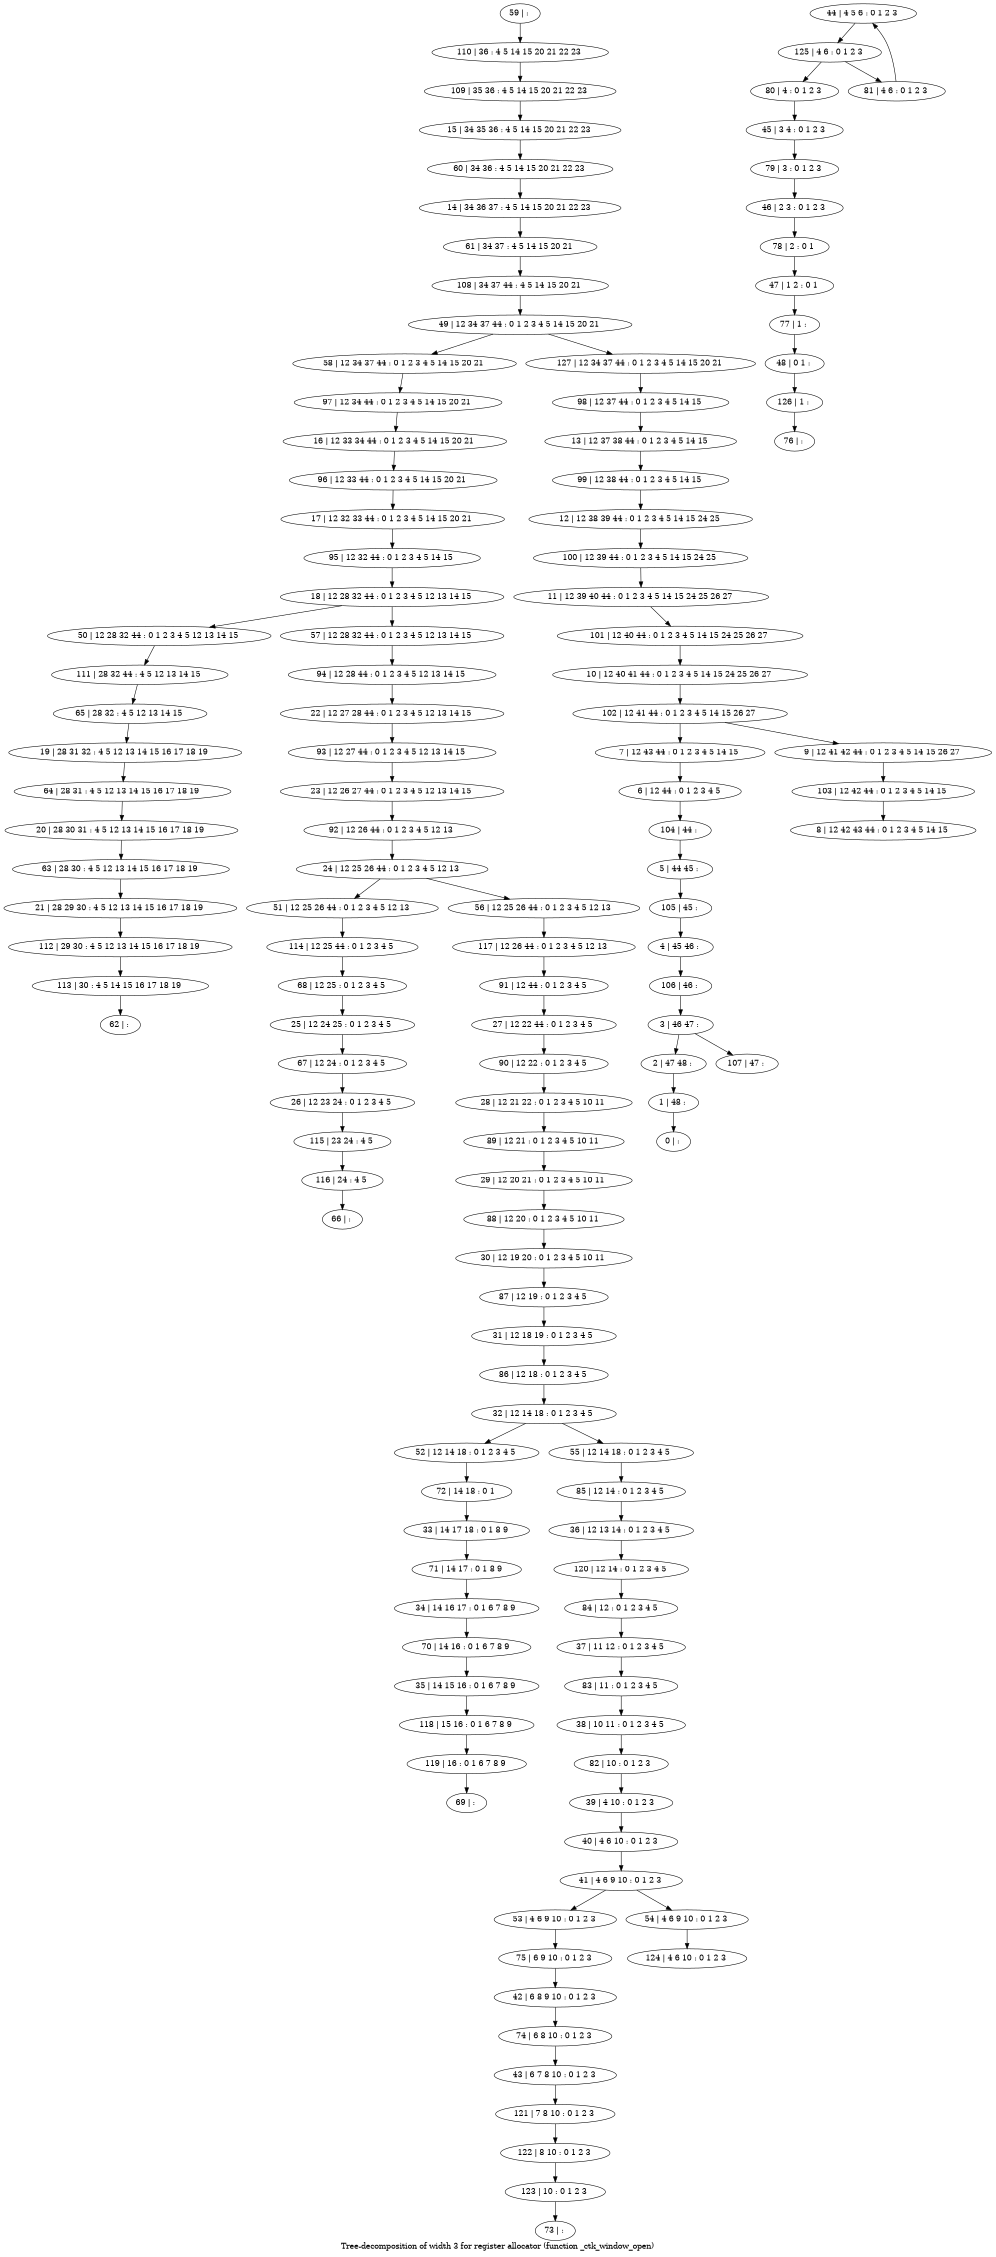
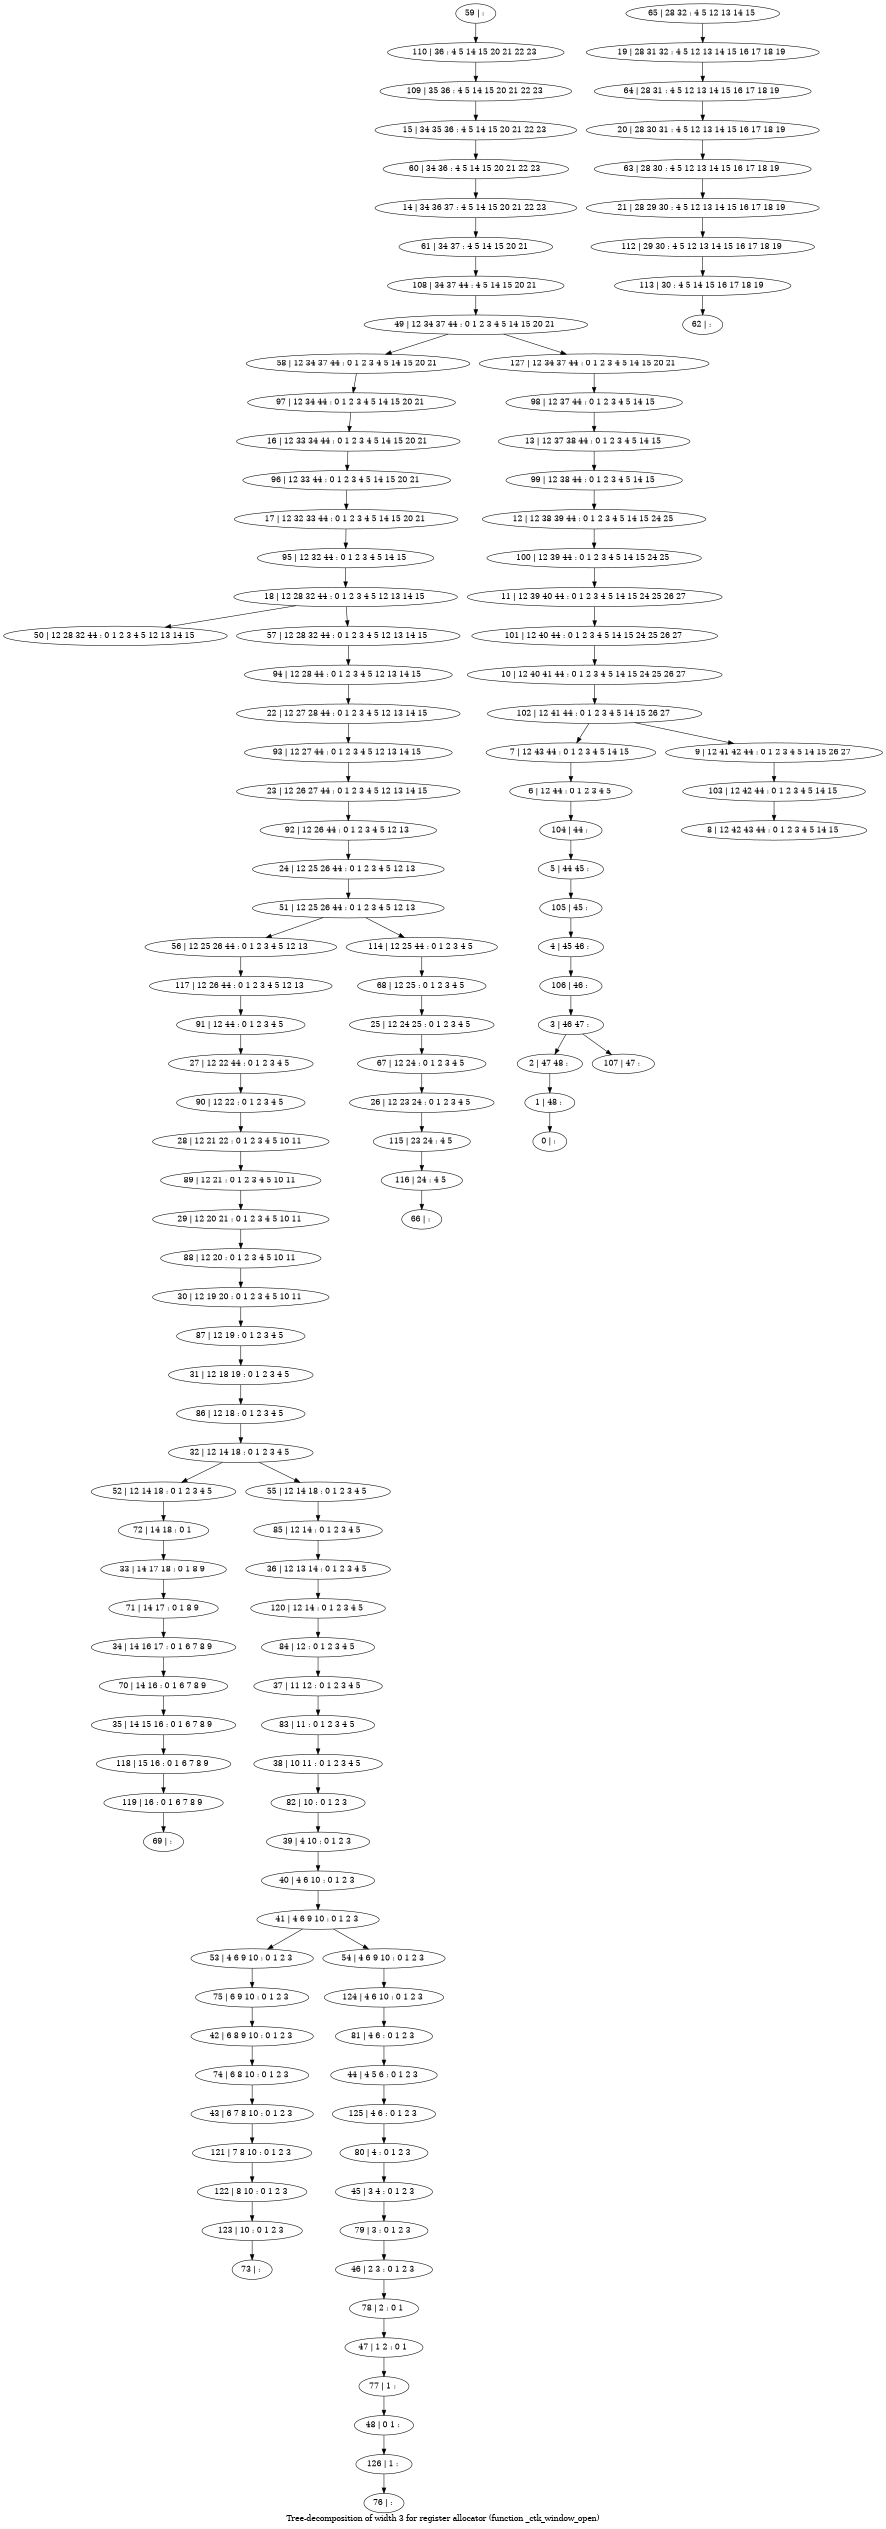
  digraph {
    label="Tree-decomposition of width 3 for register allocator (function _ctk_window_open)"
    n1 [label="0 | : "]
    n2 [label="1 | 48 : "]
    n3 [label="2 | 47 48 : "]
    n4 [label="3 | 46 47 : "]
    n5 [label="107 | 47 : "]
    n6 [label="4 | 45 46 : "]
    n7 [label="106 | 46 : "]
    n8 [label="5 | 44 45 : "]
    n9 [label="105 | 45 : "]
    n10 [label="6 | 12 44 : 0 1 2 3 4 5 "]
    n11 [label="104 | 44 : "]
    n12 [label="7 | 12 43 44 : 0 1 2 3 4 5 14 15 "]
    n13 [label="8 | 12 42 43 44 : 0 1 2 3 4 5 14 15 "]
    n14 [label="9 | 12 41 42 44 : 0 1 2 3 4 5 14 15 26 27 "]
    n15 [label="103 | 12 42 44 : 0 1 2 3 4 5 14 15 "]
    n16 [label="10 | 12 40 41 44 : 0 1 2 3 4 5 14 15 24 25 26 27 "]
    n17 [label="102 | 12 41 44 : 0 1 2 3 4 5 14 15 26 27 "]
    n18 [label="11 | 12 39 40 44 : 0 1 2 3 4 5 14 15 24 25 26 27 "]
    n19 [label="101 | 12 40 44 : 0 1 2 3 4 5 14 15 24 25 26 27 "]
    n20 [label="12 | 12 38 39 44 : 0 1 2 3 4 5 14 15 24 25 "]
    n21 [label="100 | 12 39 44 : 0 1 2 3 4 5 14 15 24 25 "]
    n22 [label="13 | 12 37 38 44 : 0 1 2 3 4 5 14 15 "]
    n23 [label="99 | 12 38 44 : 0 1 2 3 4 5 14 15 "]
    n24 [label="14 | 34 36 37 : 4 5 14 15 20 21 22 23 "]
    n25 [label="61 | 34 37 : 4 5 14 15 20 21 "]
    n26 [label="108 | 34 37 44 : 4 5 14 15 20 21 "]
    n27 [label="15 | 34 35 36 : 4 5 14 15 20 21 22 23 "]
    n28 [label="60 | 34 36 : 4 5 14 15 20 21 22 23 "]
    n29 [label="16 | 12 33 34 44 : 0 1 2 3 4 5 14 15 20 21 "]
    n30 [label="96 | 12 33 44 : 0 1 2 3 4 5 14 15 20 21 "]
    n31 [label="17 | 12 32 33 44 : 0 1 2 3 4 5 14 15 20 21 "]
    n32 [label="95 | 12 32 44 : 0 1 2 3 4 5 14 15 "]
    n33 [label="18 | 12 28 32 44 : 0 1 2 3 4 5 12 13 14 15 "]
    n34 [label="50 | 12 28 32 44 : 0 1 2 3 4 5 12 13 14 15 "]
    n35 [label="57 | 12 28 32 44 : 0 1 2 3 4 5 12 13 14 15 "]
-   n36 [label="111 | 28 32 44 : 4 5 12 13 14 15 "]
    n37 [label="94 | 12 28 44 : 0 1 2 3 4 5 12 13 14 15 "]
    n38 [label="19 | 28 31 32 : 4 5 12 13 14 15 16 17 18 19 "]
    n39 [label="64 | 28 31 : 4 5 12 13 14 15 16 17 18 19 "]
    n40 [label="20 | 28 30 31 : 4 5 12 13 14 15 16 17 18 19 "]
    n41 [label="63 | 28 30 : 4 5 12 13 14 15 16 17 18 19 "]
    n42 [label="21 | 28 29 30 : 4 5 12 13 14 15 16 17 18 19 "]
    n43 [label="112 | 29 30 : 4 5 12 13 14 15 16 17 18 19 "]
    n44 [label="113 | 30 : 4 5 14 15 16 17 18 19 "]
    n45 [label="22 | 12 27 28 44 : 0 1 2 3 4 5 12 13 14 15 "]
    n46 [label="93 | 12 27 44 : 0 1 2 3 4 5 12 13 14 15 "]
    n47 [label="23 | 12 26 27 44 : 0 1 2 3 4 5 12 13 14 15 "]
    n48 [label="92 | 12 26 44 : 0 1 2 3 4 5 12 13 "]
    n49 [label="24 | 12 25 26 44 : 0 1 2 3 4 5 12 13 "]
    n50 [label="51 | 12 25 26 44 : 0 1 2 3 4 5 12 13 "]
    n51 [label="56 | 12 25 26 44 : 0 1 2 3 4 5 12 13 "]
    n52 [label="114 | 12 25 44 : 0 1 2 3 4 5 "]
    n53 [label="117 | 12 26 44 : 0 1 2 3 4 5 12 13 "]
    n54 [label="25 | 12 24 25 : 0 1 2 3 4 5 "]
    n55 [label="67 | 12 24 : 0 1 2 3 4 5 "]
    n56 [label="26 | 12 23 24 : 0 1 2 3 4 5 "]
    n57 [label="115 | 23 24 : 4 5 "]
    n58 [label="116 | 24 : 4 5 "]
    n59 [label="27 | 12 22 44 : 0 1 2 3 4 5 "]
    n60 [label="90 | 12 22 : 0 1 2 3 4 5 "]
    n61 [label="28 | 12 21 22 : 0 1 2 3 4 5 10 11 "]
    n62 [label="89 | 12 21 : 0 1 2 3 4 5 10 11 "]
    n63 [label="29 | 12 20 21 : 0 1 2 3 4 5 10 11 "]
    n64 [label="88 | 12 20 : 0 1 2 3 4 5 10 11 "]
    n65 [label="30 | 12 19 20 : 0 1 2 3 4 5 10 11 "]
    n66 [label="87 | 12 19 : 0 1 2 3 4 5 "]
    n67 [label="31 | 12 18 19 : 0 1 2 3 4 5 "]
    n68 [label="86 | 12 18 : 0 1 2 3 4 5 "]
    n69 [label="32 | 12 14 18 : 0 1 2 3 4 5 "]
    n70 [label="52 | 12 14 18 : 0 1 2 3 4 5 "]
    n71 [label="55 | 12 14 18 : 0 1 2 3 4 5 "]
    n72 [label="72 | 14 18 : 0 1 "]
    n73 [label="85 | 12 14 : 0 1 2 3 4 5 "]
    n74 [label="33 | 14 17 18 : 0 1 8 9 "]
    n75 [label="71 | 14 17 : 0 1 8 9 "]
    n76 [label="34 | 14 16 17 : 0 1 6 7 8 9 "]
    n77 [label="70 | 14 16 : 0 1 6 7 8 9 "]
    n78 [label="35 | 14 15 16 : 0 1 6 7 8 9 "]
    n79 [label="118 | 15 16 : 0 1 6 7 8 9 "]
    n80 [label="119 | 16 : 0 1 6 7 8 9 "]
    n81 [label="36 | 12 13 14 : 0 1 2 3 4 5 "]
    n82 [label="120 | 12 14 : 0 1 2 3 4 5 "]
    n83 [label="84 | 12 : 0 1 2 3 4 5 "]
    n84 [label="37 | 11 12 : 0 1 2 3 4 5 "]
    n85 [label="83 | 11 : 0 1 2 3 4 5 "]
    n86 [label="38 | 10 11 : 0 1 2 3 4 5 "]
    n87 [label="82 | 10 : 0 1 2 3 "]
    n88 [label="39 | 4 10 : 0 1 2 3 "]
    n89 [label="40 | 4 6 10 : 0 1 2 3 "]
    n90 [label="41 | 4 6 9 10 : 0 1 2 3 "]
    n91 [label="53 | 4 6 9 10 : 0 1 2 3 "]
    n92 [label="54 | 4 6 9 10 : 0 1 2 3 "]
    n93 [label="75 | 6 9 10 : 0 1 2 3 "]
    n94 [label="124 | 4 6 10 : 0 1 2 3 "]
    n95 [label="42 | 6 8 9 10 : 0 1 2 3 "]
    n96 [label="74 | 6 8 10 : 0 1 2 3 "]
    n97 [label="43 | 6 7 8 10 : 0 1 2 3 "]
    n98 [label="121 | 7 8 10 : 0 1 2 3 "]
    n99 [label="122 | 8 10 : 0 1 2 3 "]
    n100 [label="44 | 4 5 6 : 0 1 2 3 "]
    n101 [label="125 | 4 6 : 0 1 2 3 "]
    n102 [label="80 | 4 : 0 1 2 3 "]
    n103 [label="45 | 3 4 : 0 1 2 3 "]
    n104 [label="79 | 3 : 0 1 2 3 "]
    n105 [label="46 | 2 3 : 0 1 2 3 "]
    n106 [label="78 | 2 : 0 1 "]
    n107 [label="47 | 1 2 : 0 1 "]
    n108 [label="77 | 1 : "]
    n109 [label="48 | 0 1 : "]
    n110 [label="126 | 1 : "]
    n111 [label="76 | : "]
    n112 [label="49 | 12 34 37 44 : 0 1 2 3 4 5 14 15 20 21 "]
    n113 [label="58 | 12 34 37 44 : 0 1 2 3 4 5 14 15 20 21 "]
    n114 [label="127 | 12 34 37 44 : 0 1 2 3 4 5 14 15 20 21 "]
    n115 [label="97 | 12 34 44 : 0 1 2 3 4 5 14 15 20 21 "]
    n116 [label="98 | 12 37 44 : 0 1 2 3 4 5 14 15 "]
    n117 [label="65 | 28 32 : 4 5 12 13 14 15 "]
    n118 [label="68 | 12 25 : 0 1 2 3 4 5 "]
    n119 [label="81 | 4 6 : 0 1 2 3 "]
    n120 [label="91 | 12 44 : 0 1 2 3 4 5 "]
    n121 [label="59 | : "]
    n122 [label="110 | 36 : 4 5 14 15 20 21 22 23 "]
    n123 [label="109 | 35 36 : 4 5 14 15 20 21 22 23 "]
    n124 [label="62 | : "]
    n125 [label="66 | : "]
    n126 [label="69 | : "]
    n127 [label="73 | : "]
    n128 [label="123 | 10 : 0 1 2 3 "]
    n2 -> n1
    n3 -> n2
    n4 -> n3
    n4 -> n5
    n6 -> n7
    n7 -> n4
    n8 -> n9
    n9 -> n6
    n10 -> n11
    n11 -> n8
    n12 -> n10
    n14 -> n15
    n15 -> n13
    n16 -> n17
    n17 -> n12
    n17 -> n14
    n18 -> n19
    n19 -> n16
    n20 -> n21
    n21 -> n18
    n22 -> n23
    n23 -> n20
    n24 -> n25
    n25 -> n26
    n26 -> n112
    n27 -> n28
    n28 -> n24
    n29 -> n30
    n30 -> n31
    n31 -> n32
    n32 -> n33
    n33 -> n34
    n33 -> n35
-   n34 -> n36
    n35 -> n37
-   n36 -> n117
    n37 -> n45
    n38 -> n39
    n39 -> n40
    n40 -> n41
    n41 -> n42
    n42 -> n43
    n43 -> n44
    n44 -> n124
    n45 -> n46
    n46 -> n47
    n47 -> n48
    n48 -> n49
    n49 -> n50
-   n49 -> n51
+   n50 -> n51
    n50 -> n52
    n51 -> n53
    n52 -> n118
    n53 -> n120
    n54 -> n55
    n55 -> n56
    n56 -> n57
    n57 -> n58
    n58 -> n125
    n59 -> n60
    n60 -> n61
    n61 -> n62
    n62 -> n63
    n63 -> n64
    n64 -> n65
    n65 -> n66
    n66 -> n67
    n67 -> n68
    n68 -> n69
    n69 -> n70
    n69 -> n71
    n70 -> n72
    n71 -> n73
    n72 -> n74
    n73 -> n81
    n74 -> n75
    n75 -> n76
    n76 -> n77
    n77 -> n78
    n78 -> n79
    n79 -> n80
    n80 -> n126
    n81 -> n82
    n82 -> n83
    n83 -> n84
    n84 -> n85
    n85 -> n86
    n86 -> n87
    n87 -> n88
    n88 -> n89
    n89 -> n90
    n90 -> n91
    n90 -> n92
    n91 -> n93
    n92 -> n94
    n93 -> n95
-   n101 -> n119
+   n94 -> n119
    n95 -> n96
    n96 -> n97
    n97 -> n98
    n98 -> n99
    n99 -> n128
    n100 -> n101
    n101 -> n102
    n102 -> n103
    n103 -> n104
    n104 -> n105
    n105 -> n106
    n106 -> n107
    n107 -> n108
    n108 -> n109
    n109 -> n110
    n110 -> n111
    n112 -> n113
    n112 -> n114
    n113 -> n115
    n114 -> n116
    n115 -> n29
    n116 -> n22
    n117 -> n38
    n118 -> n54
    n119 -> n100
    n120 -> n59
    n121 -> n122
    n122 -> n123
    n123 -> n27
    n128 -> n127
  }
